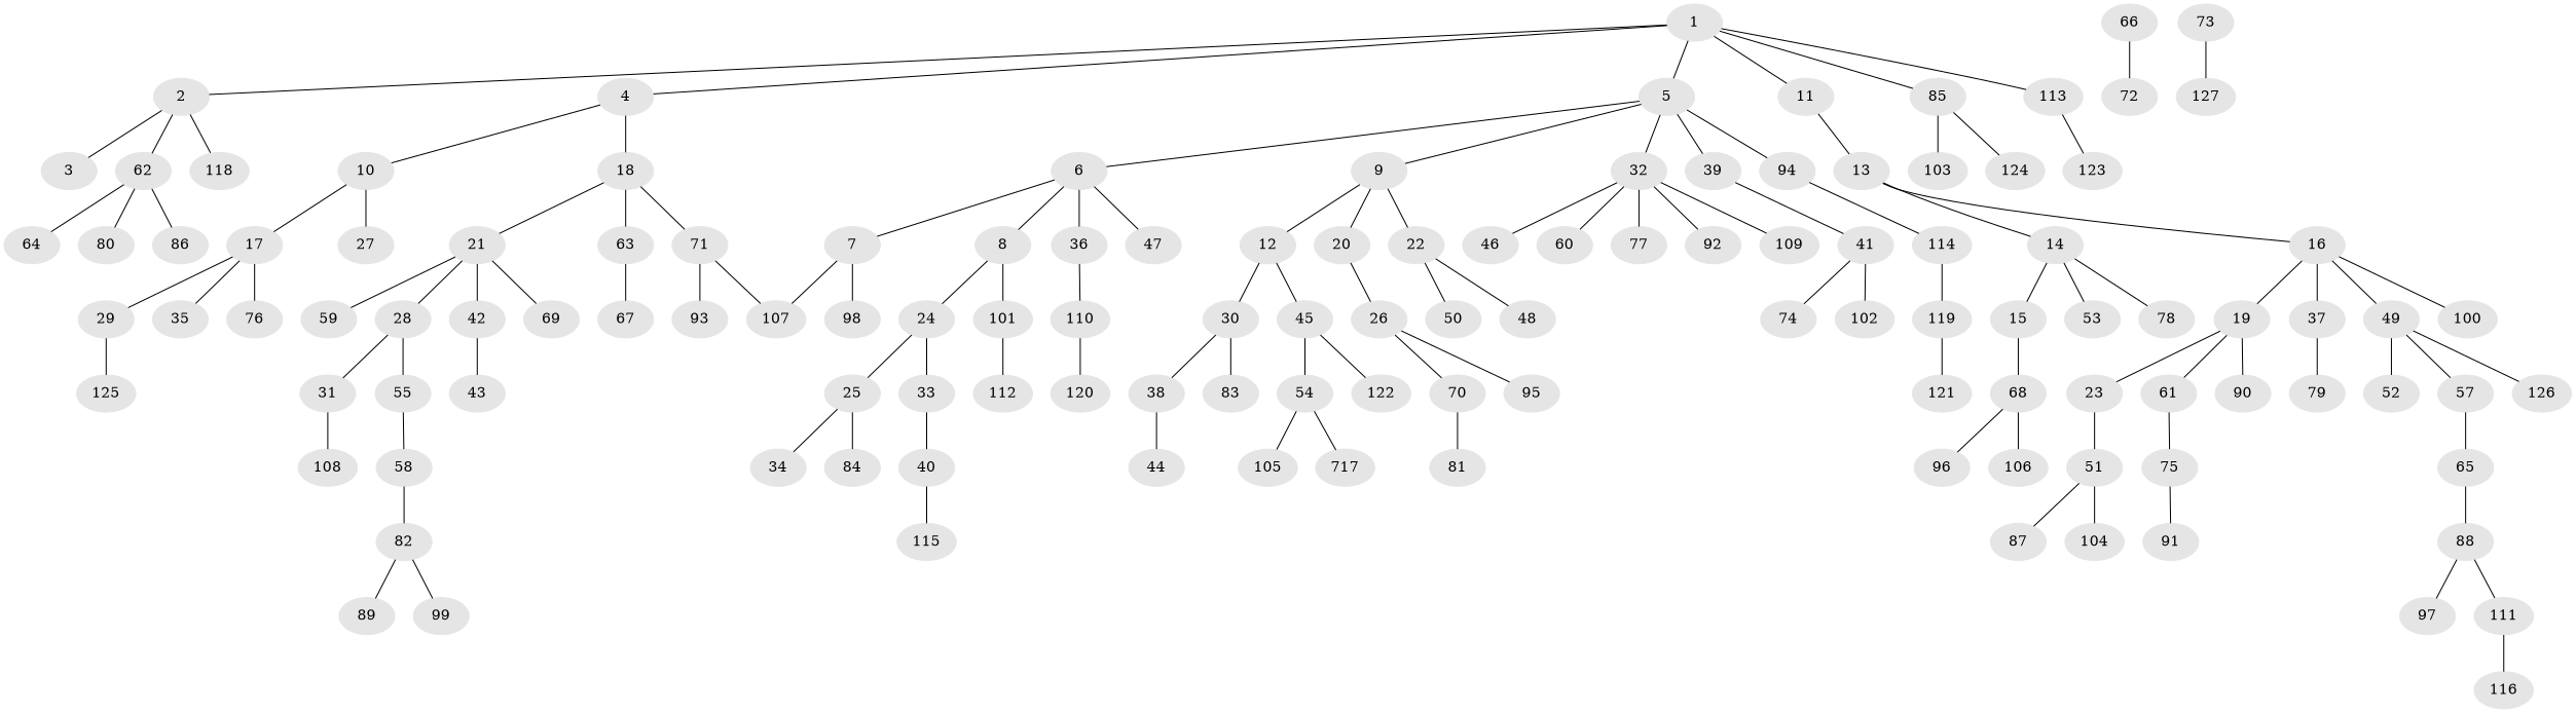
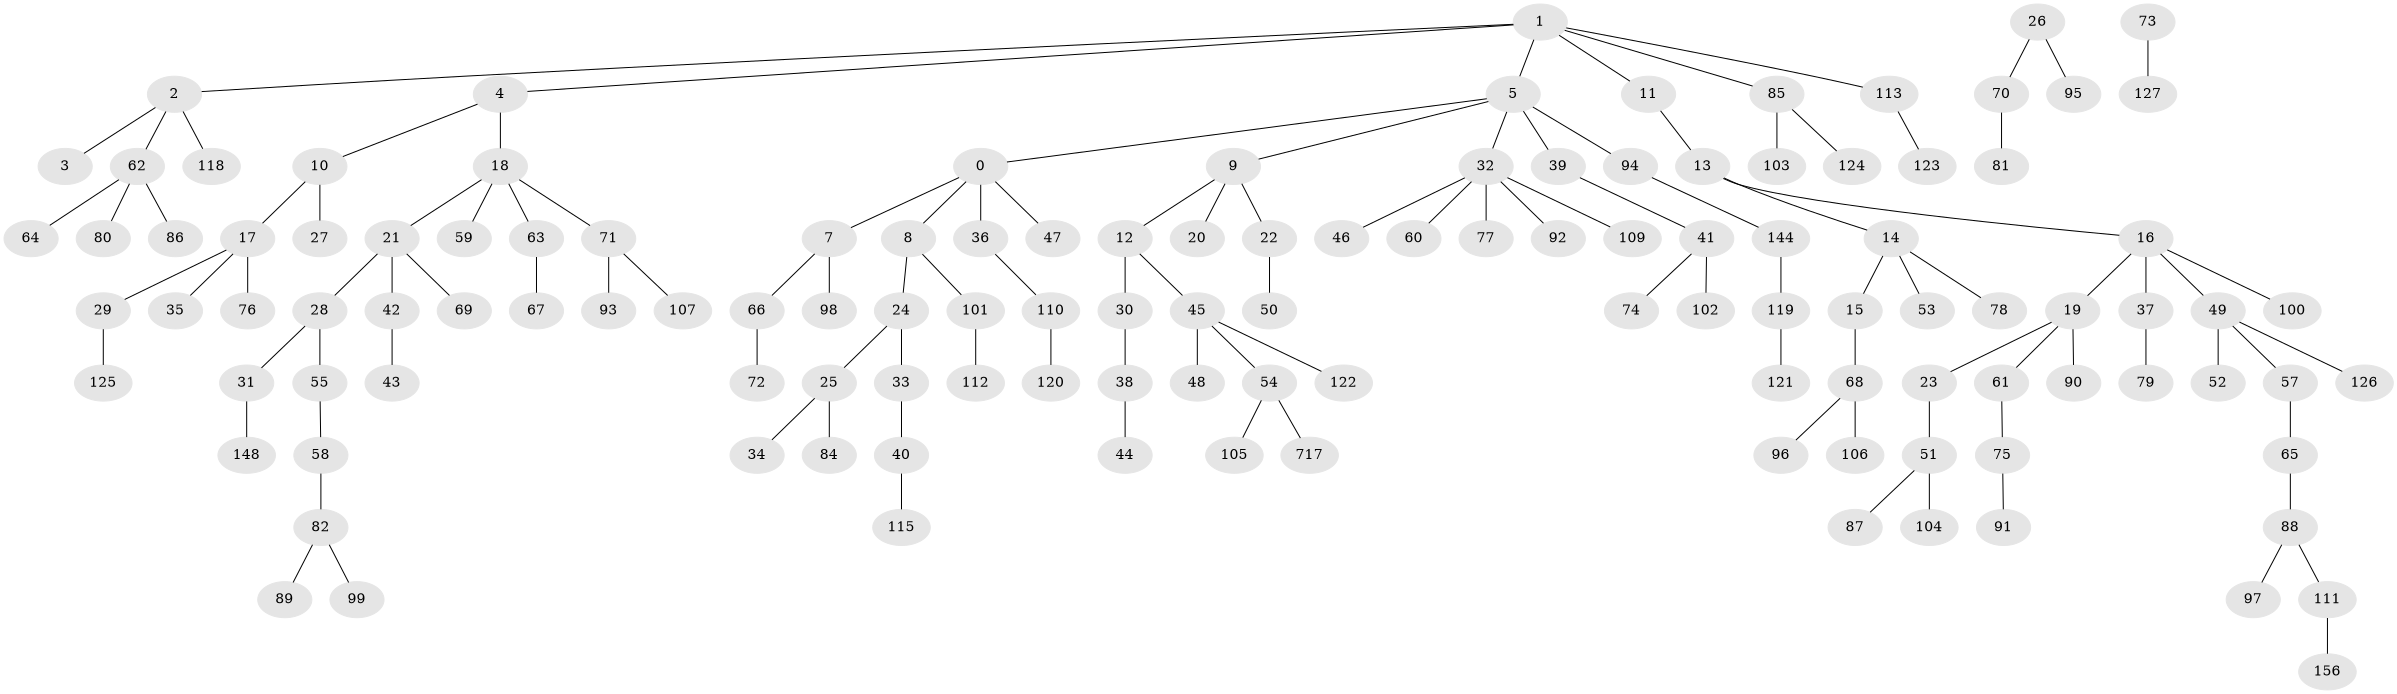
  graph {
    node [color=gray90 style=filled]
    1
    2
    4
    5
    11
    85
    113
    3
    62
    118
    10
    18
-   6
+   6 [label=0]
    9
    32
    39
    94
    13
    103
    124
    123
    64
    80
    86
    17
    27
    21
    59
    63
    71
    7
    8
    36
    47
    12
    20
    22
    46
    60
    77
    92
    109
    41
-   114
+   114 [label=144]
    66
    98
    24
    101
    110
    72
    25
    33
    112
    30
    45
    26
    50
    29
    35
    76
    14
    16
    38
-   83
    48
    54
    122
    15
    53
    78
    19
    37
    49
    100
    68
    96
    106
    23
    61
    90
    79
    52
    57
    126
    125
    28
    42
    69
    67
    93
    107
    51
    75
    70
    95
    31
    55
    43
    87
    104
    34
    84
    40
    81
-   108
+   108 [label=148]
    58
    44
    115
    120
    74
    102
    105
    n113 [label=717]
    65
    82
    73
    127
    88
    89
    99
    91
    97
    111
-   116
+   116 [label=156]
    119
    121
    1 -- 2
    1 -- 4
    1 -- 5
    1 -- 11
    1 -- 85
    1 -- 113
    2 -- 3
    2 -- 62
    2 -- 118
    4 -- 10
    4 -- 18
    5 -- 6
    5 -- 9
    5 -- 32
    5 -- 39
    5 -- 94
    11 -- 13
    85 -- 103
    85 -- 124
    113 -- 123
    62 -- 64
    62 -- 80
    62 -- 86
    10 -- 17
    10 -- 27
    18 -- 21
-   21 -- 59
+   18 -- 59
    18 -- 63
    18 -- 71
    6 -- 7
    6 -- 8
    6 -- 36
    6 -- 47
    9 -- 12
    9 -- 20
    9 -- 22
    32 -- 46
    32 -- 60
    32 -- 77
    32 -- 92
    32 -- 109
    39 -- 41
    94 -- 114
    13 -- 14
    13 -- 16
    17 -- 29
    17 -- 35
    17 -- 76
    21 -- 28
    21 -- 42
    21 -- 69
    63 -- 67
    71 -- 93
    71 -- 107
-   7 -- 107
+   7 -- 66
    7 -- 98
    8 -- 24
    8 -- 101
    36 -- 110
    12 -- 30
    12 -- 45
-   20 -- 26
    22 -- 50
    41 -- 74
    41 -- 102
    114 -- 119
    66 -- 72
    24 -- 25
    24 -- 33
    101 -- 112
    110 -- 120
    25 -- 34
    25 -- 84
    33 -- 40
    30 -- 38
-   30 -- 83
-   22 -- 48
+   45 -- 48
    45 -- 54
    45 -- 122
    26 -- 70
    26 -- 95
    29 -- 125
    14 -- 15
    14 -- 53
    14 -- 78
    16 -- 19
    16 -- 37
    16 -- 49
    16 -- 100
    38 -- 44
    54 -- 105
    54 -- n113
    15 -- 68
    19 -- 23
    19 -- 61
    19 -- 90
    37 -- 79
    49 -- 52
    49 -- 57
    49 -- 126
    68 -- 96
    68 -- 106
    23 -- 51
    61 -- 75
    57 -- 65
    28 -- 31
    28 -- 55
    42 -- 43
    51 -- 87
    51 -- 104
    75 -- 91
    70 -- 81
    31 -- 108
    55 -- 58
    40 -- 115
    58 -- 82
    65 -- 88
    82 -- 89
    82 -- 99
    73 -- 127
    88 -- 97
    88 -- 111
    111 -- 116
    119 -- 121
  }
